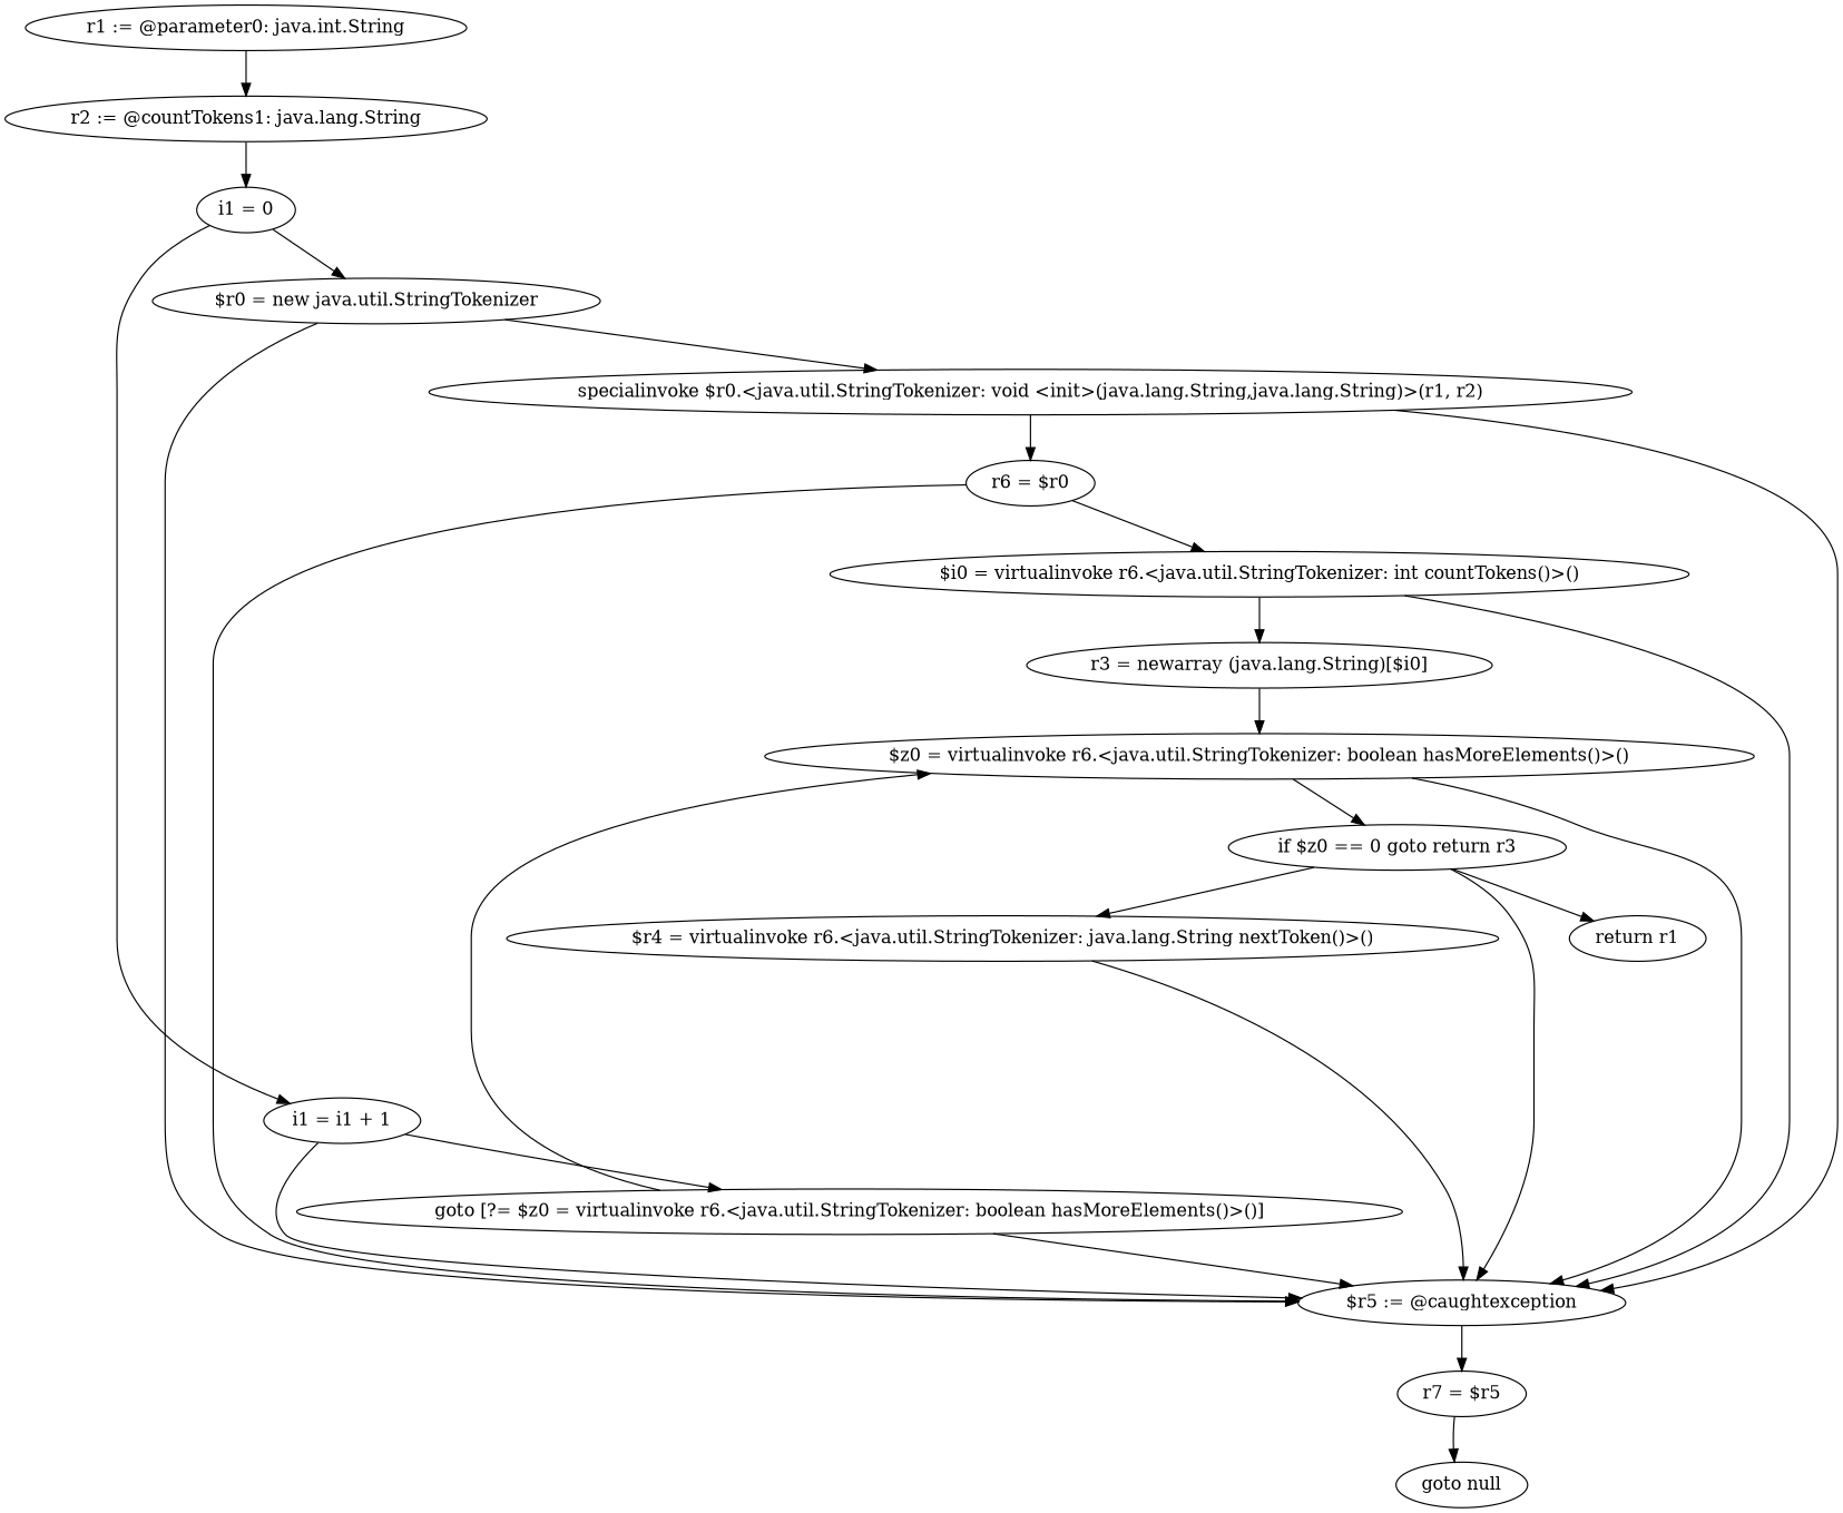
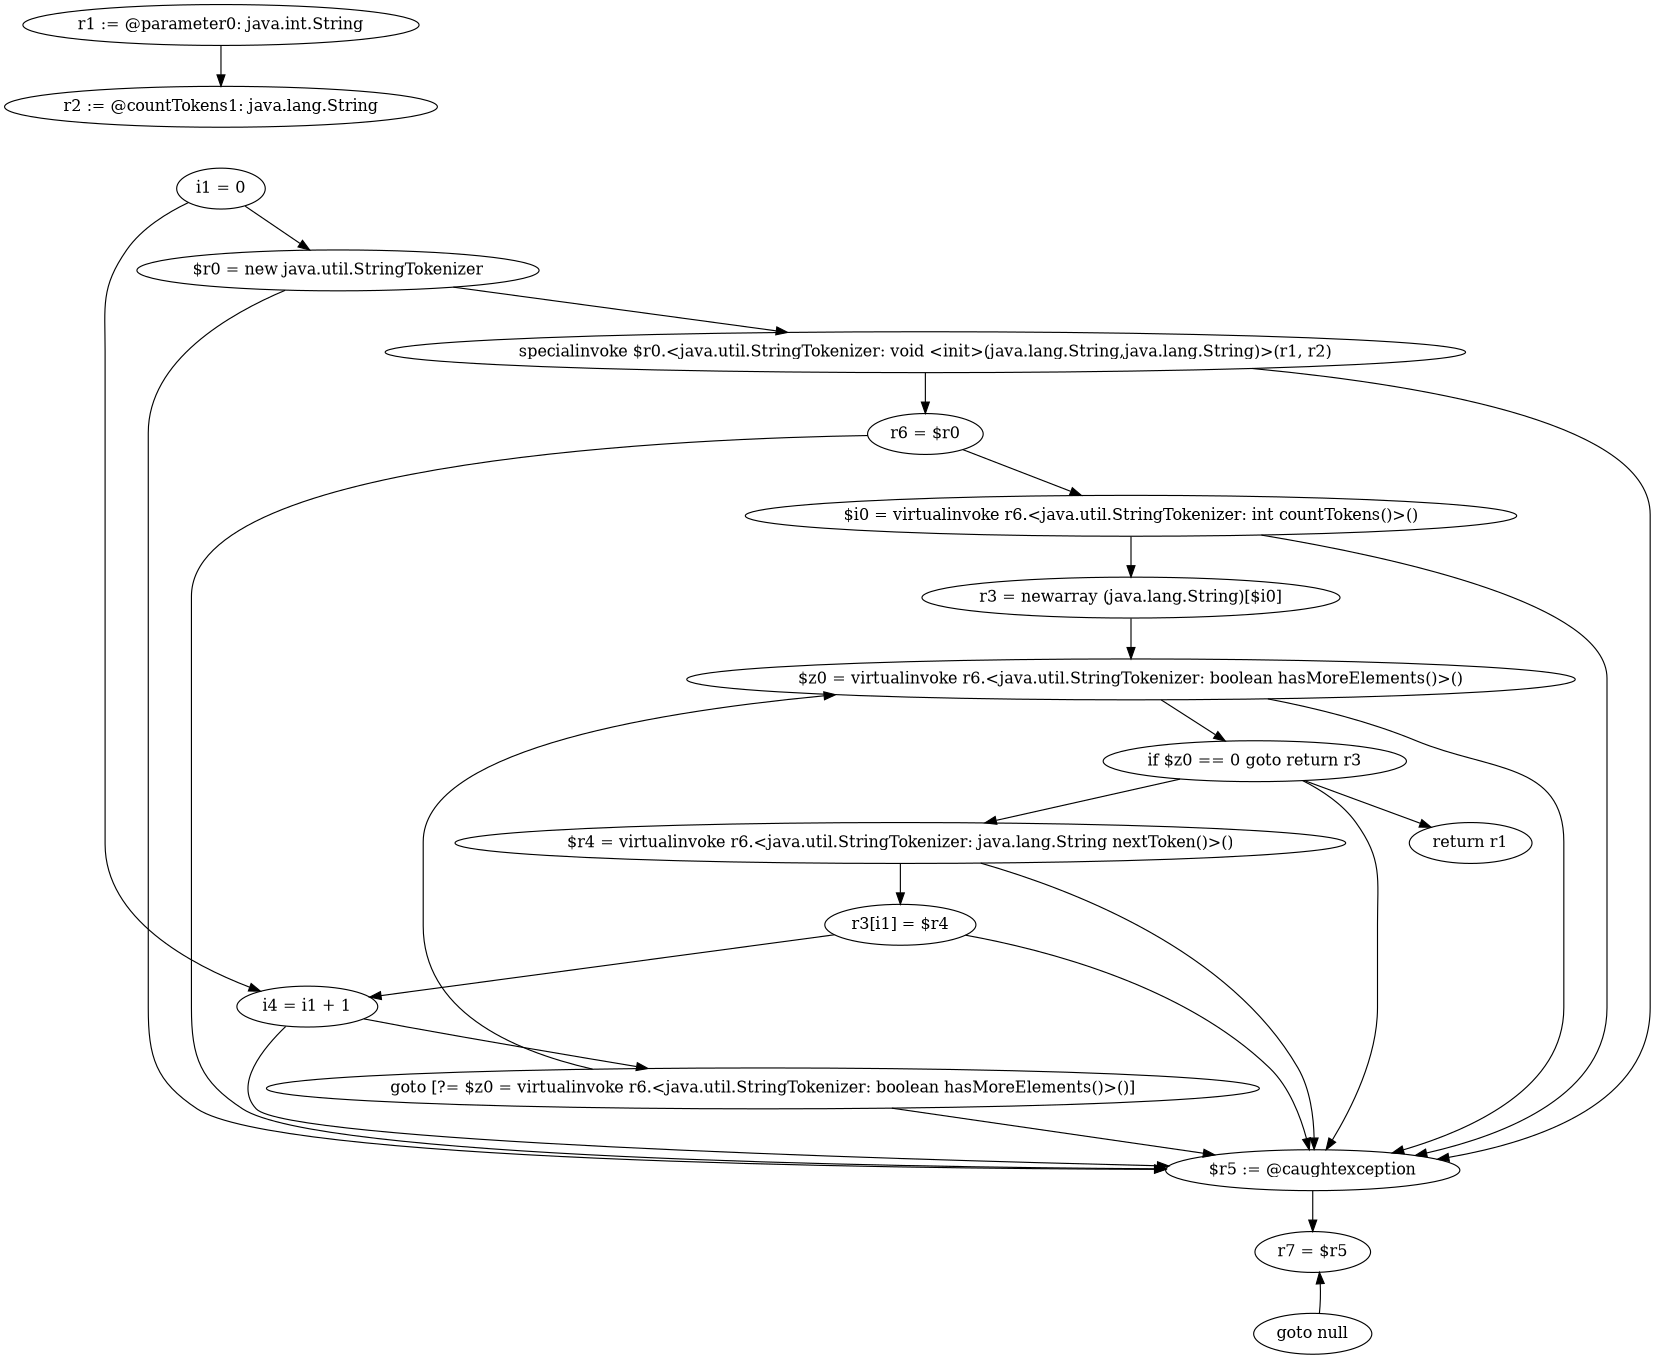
  digraph {
    n1 [label="r1 := @parameter0: java.int.String"]
    n2 [label="r2 := @countTokens1: java.lang.String"]
    "i1 = 0"
    "$r0 = new java.util.StringTokenizer"
-   "i1 = i1 + 1"
+   "i1 = i1 + 1" [label="i4 = i1 + 1"]
    "$r5 := @caughtexception"
    "specialinvoke $r0.<java.util.StringTokenizer: void <init>(java.lang.String,java.lang.String)>(r1, r2)"
    "r7 = $r5"
    "r6 = $r0"
    "$i0 = virtualinvoke r6.<java.util.StringTokenizer: int countTokens()>()"
    "r3 = newarray (java.lang.String)[$i0]"
    "$z0 = virtualinvoke r6.<java.util.StringTokenizer: boolean hasMoreElements()>()"
    "if $z0 == 0 goto return r3"
    "$r4 = virtualinvoke r6.<java.util.StringTokenizer: java.lang.String nextToken()>()"
    n15 [label="return r1"]
+   "r3[i1] = $r4"
    "goto [?= $z0 = virtualinvoke r6.<java.util.StringTokenizer: boolean hasMoreElements()>()]"
    n18 [label="goto null"]
    n1 -> n2
-   n2 -> "i1 = 0"
    "i1 = 0" -> "$r0 = new java.util.StringTokenizer"
    "i1 = 0" -> "i1 = i1 + 1"
    "$r0 = new java.util.StringTokenizer" -> "$r5 := @caughtexception"
    "$r0 = new java.util.StringTokenizer" -> "specialinvoke $r0.<java.util.StringTokenizer: void <init>(java.lang.String,java.lang.String)>(r1, r2)"
    "i1 = i1 + 1" -> "$r5 := @caughtexception"
    "i1 = i1 + 1" -> "goto [?= $z0 = virtualinvoke r6.<java.util.StringTokenizer: boolean hasMoreElements()>()]"
    "$r5 := @caughtexception" -> "r7 = $r5"
    "specialinvoke $r0.<java.util.StringTokenizer: void <init>(java.lang.String,java.lang.String)>(r1, r2)" -> "$r5 := @caughtexception"
    "specialinvoke $r0.<java.util.StringTokenizer: void <init>(java.lang.String,java.lang.String)>(r1, r2)" -> "r6 = $r0"
-   "r7 = $r5" -> n18
+   n18 -> "r7 = $r5"
    "r6 = $r0" -> "$r5 := @caughtexception"
    "r6 = $r0" -> "$i0 = virtualinvoke r6.<java.util.StringTokenizer: int countTokens()>()"
    "$i0 = virtualinvoke r6.<java.util.StringTokenizer: int countTokens()>()" -> "$r5 := @caughtexception"
    "$i0 = virtualinvoke r6.<java.util.StringTokenizer: int countTokens()>()" -> "r3 = newarray (java.lang.String)[$i0]"
    "r3 = newarray (java.lang.String)[$i0]" -> "$z0 = virtualinvoke r6.<java.util.StringTokenizer: boolean hasMoreElements()>()"
    "$z0 = virtualinvoke r6.<java.util.StringTokenizer: boolean hasMoreElements()>()" -> "$r5 := @caughtexception"
    "$z0 = virtualinvoke r6.<java.util.StringTokenizer: boolean hasMoreElements()>()" -> "if $z0 == 0 goto return r3"
    "if $z0 == 0 goto return r3" -> "$r5 := @caughtexception"
    "if $z0 == 0 goto return r3" -> "$r4 = virtualinvoke r6.<java.util.StringTokenizer: java.lang.String nextToken()>()"
    "if $z0 == 0 goto return r3" -> n15
    "$r4 = virtualinvoke r6.<java.util.StringTokenizer: java.lang.String nextToken()>()" -> "$r5 := @caughtexception"
+   "$r4 = virtualinvoke r6.<java.util.StringTokenizer: java.lang.String nextToken()>()" -> "r3[i1] = $r4"
+   "r3[i1] = $r4" -> "i1 = i1 + 1"
+   "r3[i1] = $r4" -> "$r5 := @caughtexception"
    "goto [?= $z0 = virtualinvoke r6.<java.util.StringTokenizer: boolean hasMoreElements()>()]" -> "$r5 := @caughtexception"
    "goto [?= $z0 = virtualinvoke r6.<java.util.StringTokenizer: boolean hasMoreElements()>()]" -> "$z0 = virtualinvoke r6.<java.util.StringTokenizer: boolean hasMoreElements()>()"
  }
